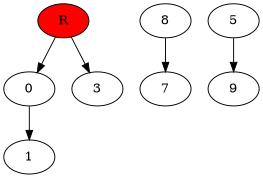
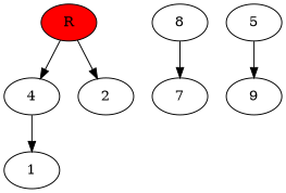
  digraph {
-   4 [label=0]
+   4
    1
    8
    7
    5
    9
    R [fillcolor="#ff0000" style=filled]
-   2 [label=3]
+   2
    4 -> 1
    8 -> 7
    5 -> 9
    R -> 4
    R -> 2
  }
